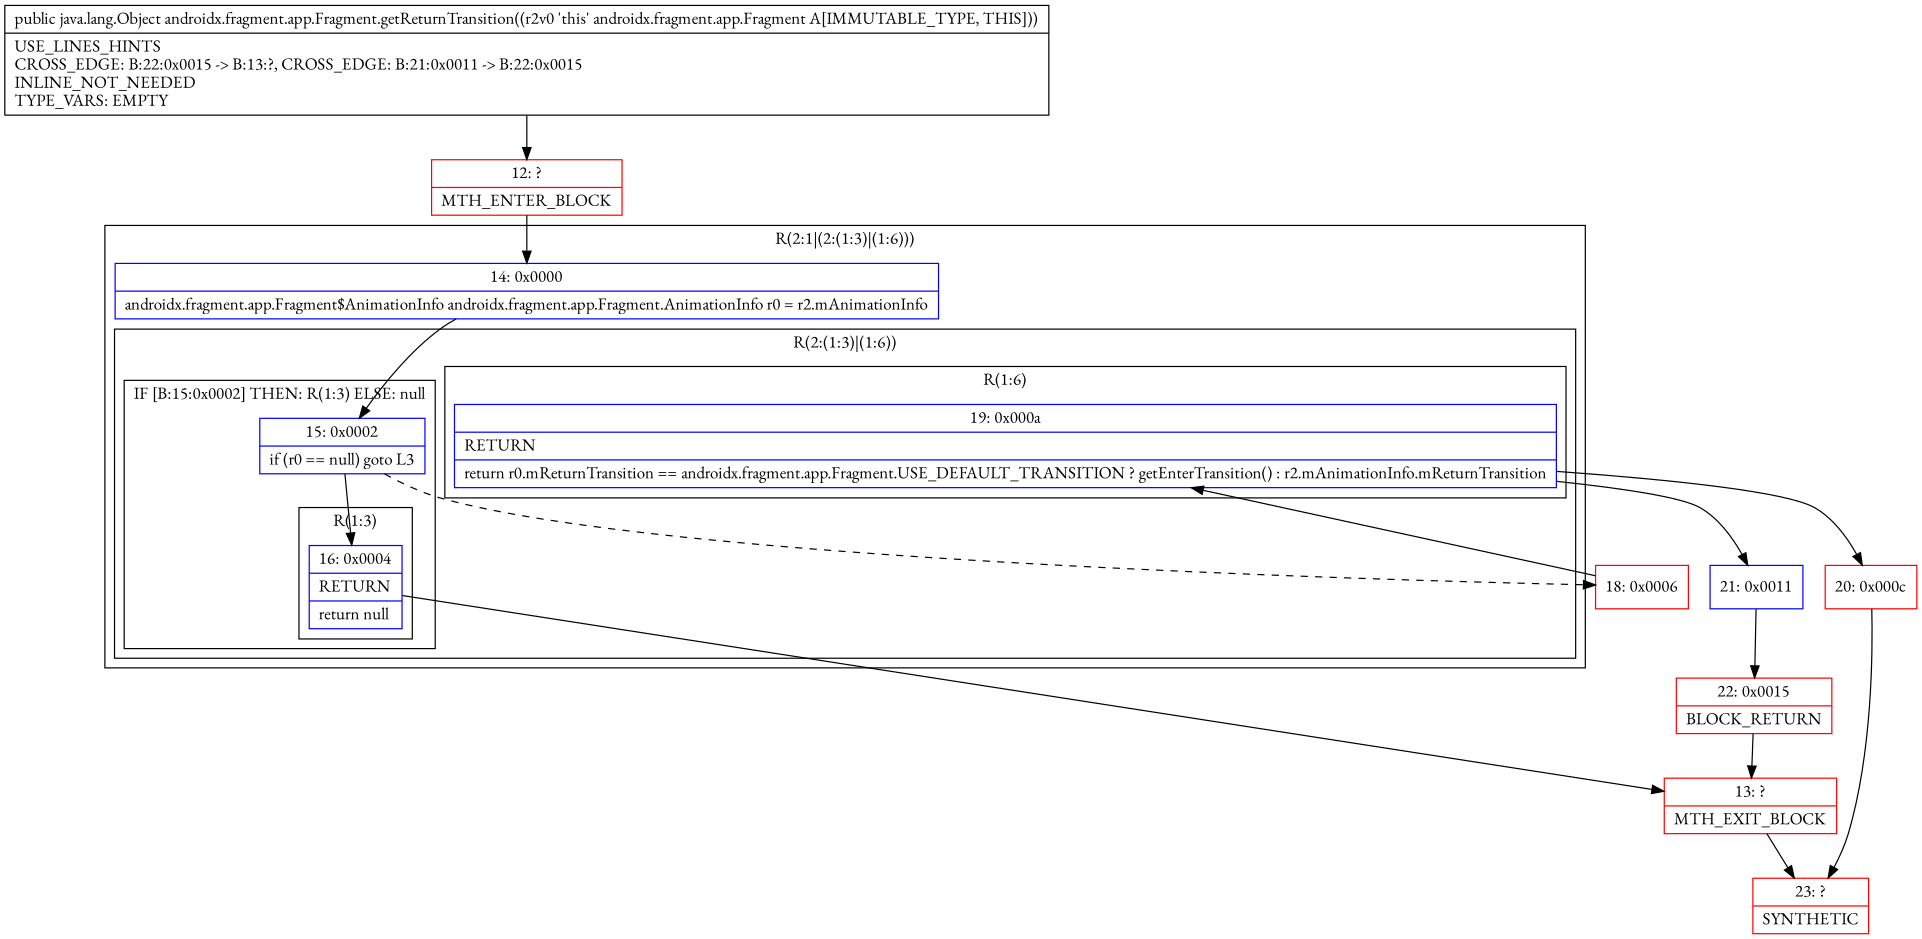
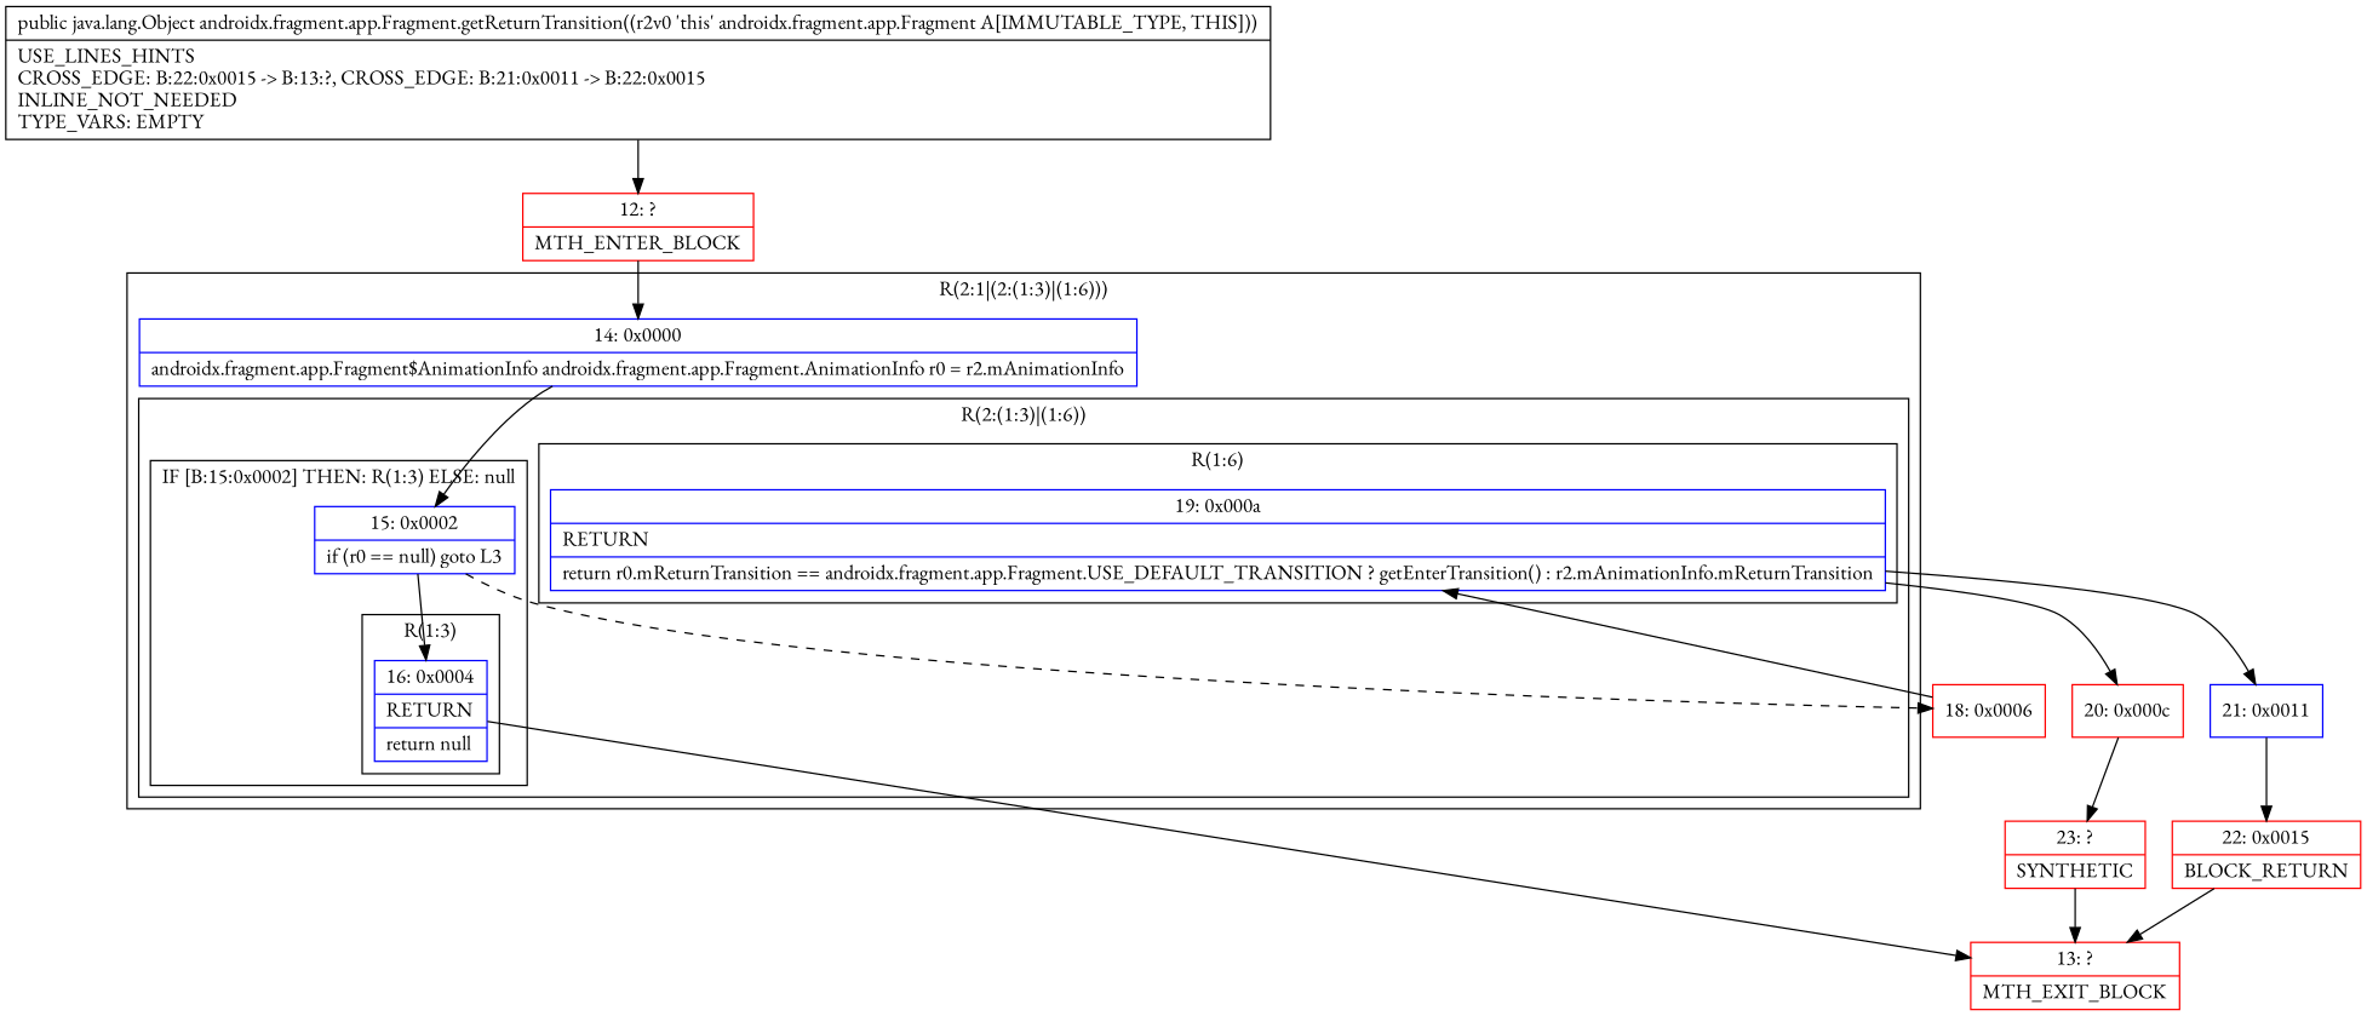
  digraph {
    fontname="EB Garamond"
    node [color=red fontname="EB Garamond" shape=record]
    edge [fontname="EB Garamond"]
    n1 [color=blue label="{16\:\ 0x0004|RETURN\l|return null\l}"]
    n2 [color=blue label="{15\:\ 0x0002|if (r0 == null) goto L3\l}"]
    n3 [color=blue label="{19\:\ 0x000a|RETURN\l|return r0.mReturnTransition == androidx.fragment.app.Fragment.USE_DEFAULT_TRANSITION ? getEnterTransition() : r2.mAnimationInfo.mReturnTransition\l}"]
    n4 [color=blue label="{14\:\ 0x0000|androidx.fragment.app.Fragment$AnimationInfo androidx.fragment.app.Fragment.AnimationInfo r0 = r2.mAnimationInfo\l}"]
    n5 [label="{13\:\ ?|MTH_EXIT_BLOCK\l}"]
    n6 [label="{18\:\ 0x0006}"]
    n7 [label="{20\:\ 0x000c}"]
    n8 [color=blue label="{21\:\ 0x0011}"]
    n9 [label="{23\:\ ?|SYNTHETIC\l}"]
    n10 [label="{22\:\ 0x0015|BLOCK_RETURN\l}"]
    n11 [label="{12\:\ ?|MTH_ENTER_BLOCK\l}"]
    n12 [label="{public java.lang.Object androidx.fragment.app.Fragment.getReturnTransition((r2v0 'this' androidx.fragment.app.Fragment A[IMMUTABLE_TYPE, THIS]))  | USE_LINES_HINTS\lCROSS_EDGE: B:22:0x0015 \-\> B:13:?, CROSS_EDGE: B:21:0x0011 \-\> B:22:0x0015\lINLINE_NOT_NEEDED\lTYPE_VARS: EMPTY\l}" color=""]
    subgraph cluster_1 {
      label="R(2:1|(2:(1:3)|(1:6)))"
      n4
      subgraph cluster_2 {
        label="R(2:(1:3)|(1:6))"
        subgraph cluster_3 {
          label="IF [B:15:0x0002] THEN: R(1:3) ELSE: null"
          n2
          subgraph cluster_4 {
            label="R(1:3)"
            n1
          }
        }
        subgraph cluster_5 {
          label="R(1:6)"
          n3
        }
      }
    }
    n1 -> n5
    n2 -> n1
    n2 -> n6 [style=dashed]
    n3 -> n7
    n3 -> n8
    n4 -> n2
    n6 -> n3
    n7 -> n9
    n8 -> n10
-   n5 -> n9
+   n9 -> n5
    n10 -> n5
    n11 -> n4
    n12 -> n11
  }
